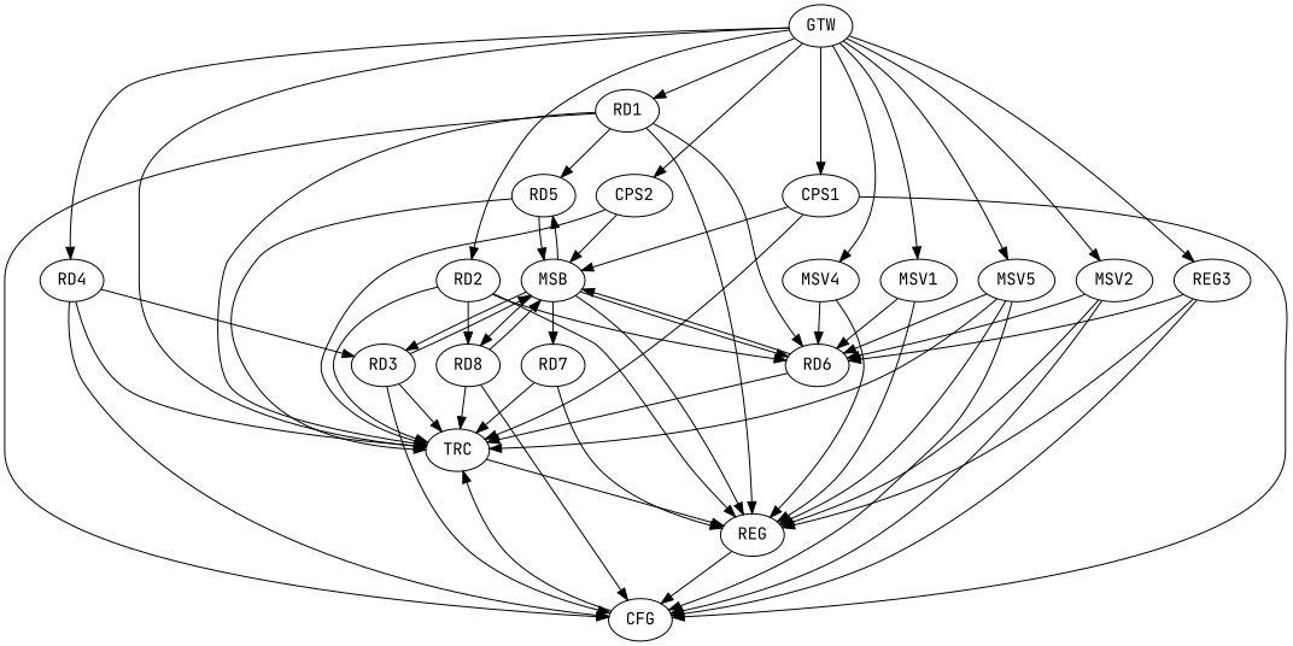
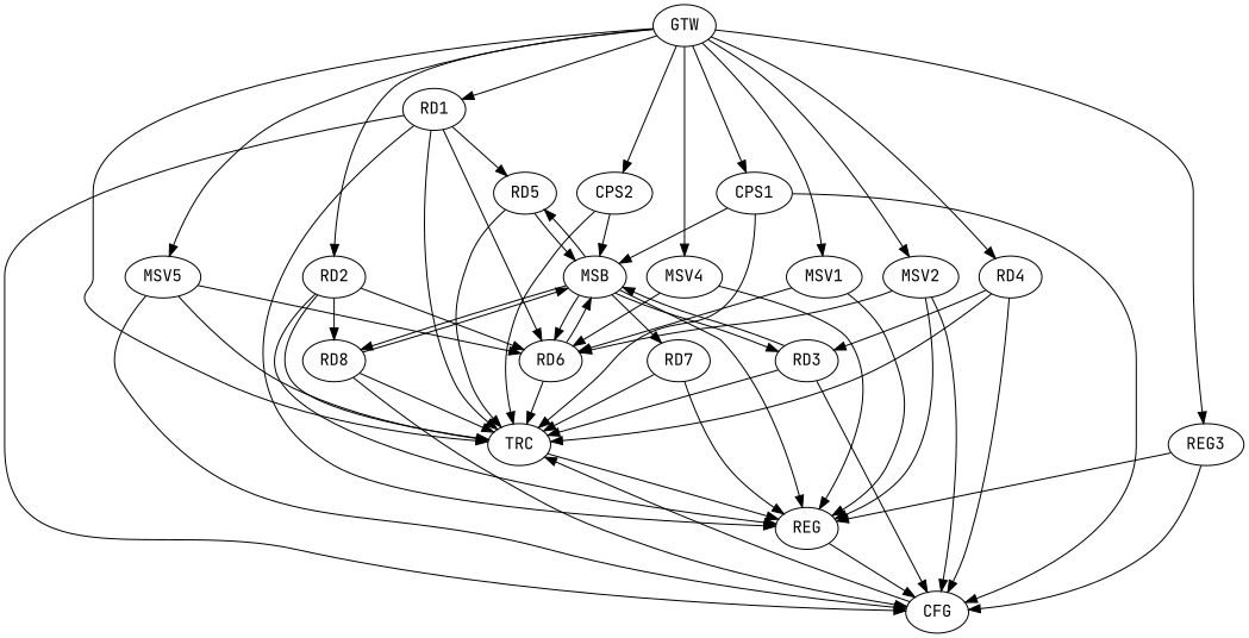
  strict digraph {
    fontname="JetBrains Mono"
    node [fontname="JetBrains Mono"]
    edge [fontname="JetBrains Mono"]
    n1 [label=RD1]
    n2 [label=RD5]
    n3 [label=RD6]
    n4 [label=REG]
    n5 [label=CFG]
    n6 [label=TRC]
    n7 [label=MSB]
    n8 [label=RD2]
    n9 [label=RD8]
    n10 [label=RD3]
    n11 [label=RD7]
    n12 [label=RD4]
    n13 [label=CPS1]
    n14 [label=CPS2]
    n15 [label=GTW]
    n16 [label=MSV1]
    n17 [label=MSV2]
    n18 [label=REG3]
    n19 [label=MSV4]
    n20 [label=MSV5]
    n1 -> n2
    n1 -> n3
    n1 -> n4
    n1 -> n5
    n1 -> n6
    n2 -> n6
    n2 -> n7
    n3 -> n6
    n3 -> n7
    n4 -> n5
    n5 -> n6
    n6 -> n4
    n7 -> n2
    n7 -> n3
    n7 -> n4
    n7 -> n9
    n7 -> n10
    n7 -> n11
    n8 -> n3
    n8 -> n4
    n8 -> n6
    n8 -> n9
    n9 -> n5
    n9 -> n6
    n9 -> n7
    n10 -> n5
    n10 -> n6
    n10 -> n7
    n11 -> n4
    n11 -> n6
    n12 -> n5
    n12 -> n6
    n12 -> n10
    n13 -> n5
    n13 -> n6
    n13 -> n7
    n14 -> n6
    n14 -> n7
    n15 -> n1
    n15 -> n6
    n15 -> n8
    n15 -> n12
    n15 -> n13
    n15 -> n14
    n15 -> n16
    n15 -> n17
    n15 -> n18
    n15 -> n19
    n15 -> n20
    n16 -> n3
    n16 -> n4
    n17 -> n3
    n17 -> n4
    n17 -> n5
-   n18 -> n3
    n18 -> n4
    n18 -> n5
    n19 -> n3
    n19 -> n4
    n20 -> n3
-   n20 -> n4
    n20 -> n5
    n20 -> n6
  }
